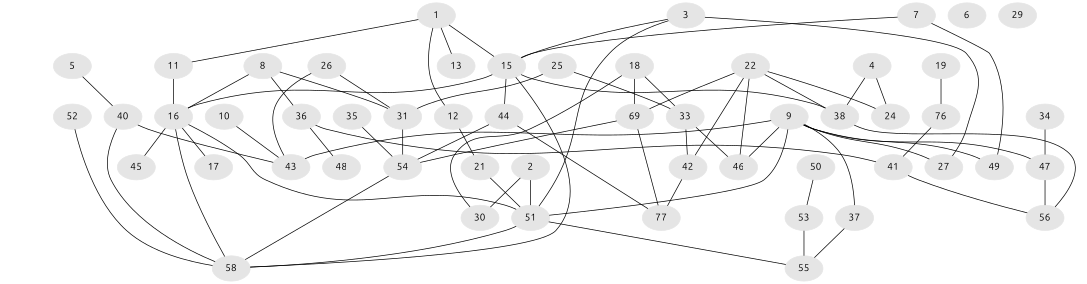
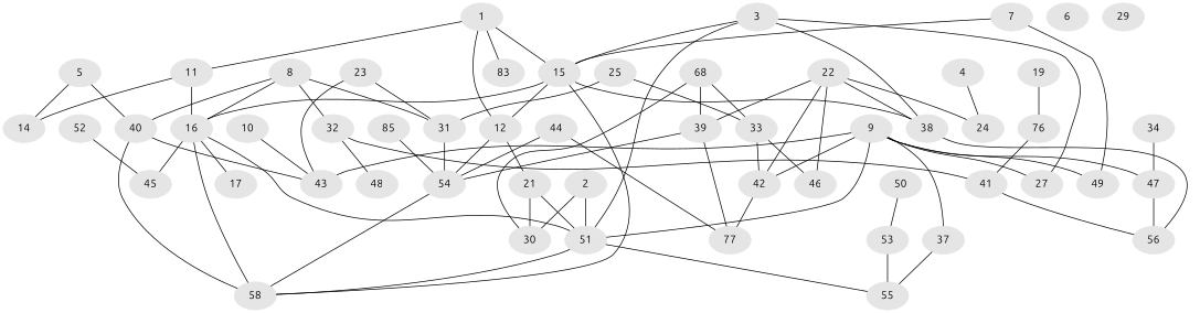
  graph {
    fontname=Ubuntu
    node [color=gray90 fontname=Ubuntu style=filled]
    edge [fontname=Ubuntu]
    1
    12
-   13
+   13 [label=83]
    15
    11
    10
    43
    21
    54
    38
    16
    44
    58
    2
    30
    51
    55
    3
    27
    56
    4
    24
    5
+   14
    40
    6
    7
    49
    8
    31
-   36
+   36 [label=32]
    17
    45
    41
    48
    9
    37
    42
    47
    n40 [label=77]
-   23 [label=26]
-   18
+   23
+   18 [label=68]
    33
-   39 [label=69]
+   39
    46
    n46 [label=76]
    19
    22
    25
    52
    29
    34
-   35
+   35 [label=85]
    50
    53
    1 -- 12
    1 -- 13
    1 -- 15
    1 -- 11
    12 -- 21
+   12 -- 54
    15 -- 38
    15 -- 16
-   15 -- 44
+   15 -- 12
    15 -- 58
    11 -- 16
+   11 -- 14
    10 -- 43
+   21 -- 30
    21 -- 51
    54 -- 58
    38 -- 56
    16 -- 58
    16 -- 51
    16 -- 17
    16 -- 45
    44 -- 54
    44 -- n40
    2 -- 30
    2 -- 51
    51 -- 58
    51 -- 55
    3 -- 15
-   4 -- 38
+   3 -- 38
    3 -- 51
    3 -- 27
    4 -- 24
+   5 -- 14
    5 -- 40
    40 -- 43
    40 -- 58
    7 -- 15
    7 -- 49
    8 -- 16
+   8 -- 40
    8 -- 31
    8 -- 36
    31 -- 54
    36 -- 41
    36 -- 48
    41 -- 56
    9 -- 43
    9 -- 51
    9 -- 27
    9 -- 49
    9 -- 37
-   9 -- 46
+   9 -- 42
    9 -- 47
    37 -- 55
    42 -- n40
    47 -- 56
    23 -- 43
    23 -- 31
    18 -- 30
    18 -- 33
    18 -- 39
    33 -- 42
    33 -- 46
    39 -- 54
    39 -- n40
    n46 -- 41
    19 -- n46
    22 -- 38
    22 -- 24
    22 -- 42
    22 -- 39
    22 -- 46
    25 -- 31
    25 -- 33
-   52 -- 58
+   52 -- 45
    34 -- 47
    35 -- 54
    50 -- 53
    53 -- 55
  }
